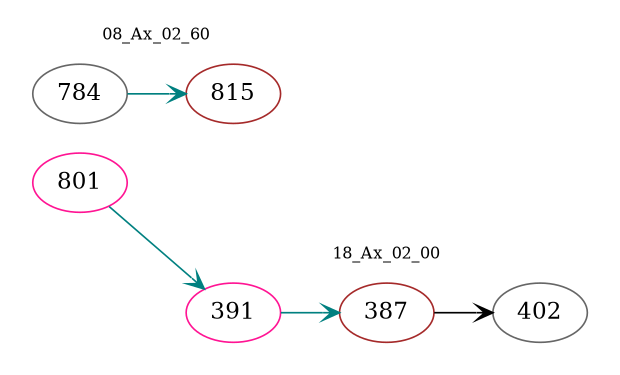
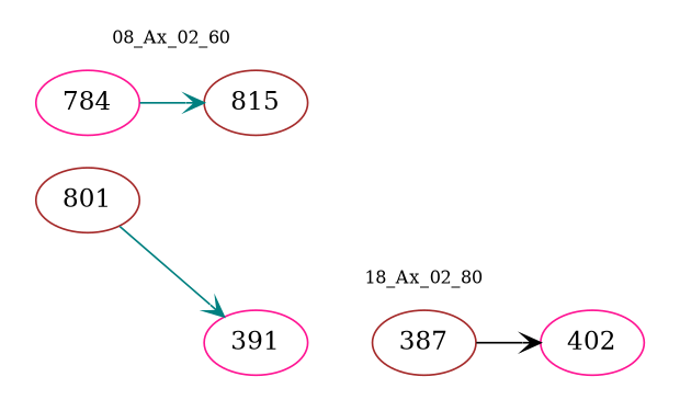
  digraph {
    rankdir=LR
    node [color=deeppink]
    edge [arrowhead=vee color=teal]
    n1 [label=391]
    n2 [color=brown label=387]
-   n3 [color=gray40 label=402]
-   n4 [label=801]
-   n5 [color=gray40 label=784]
+   n3 [label=402]
+   n4 [color=brown label=801]
+   n5 [label=784]
    n6 [color=brown label=815]
    subgraph cluster_1 {
      color=white
      fontsize=10
-     label="18_Ax_02_00"
+     label="18_Ax_02_80"
      n1
      n2
      n3
    }
    subgraph cluster_2 {
      color=white
      fontsize=10
      label="08_Ax_02_60"
      n4
      n5
      n6
    }
-   n1 -> n2
    n2 -> n3 [color=black]
    n4 -> n1
    n5 -> n6
  }
